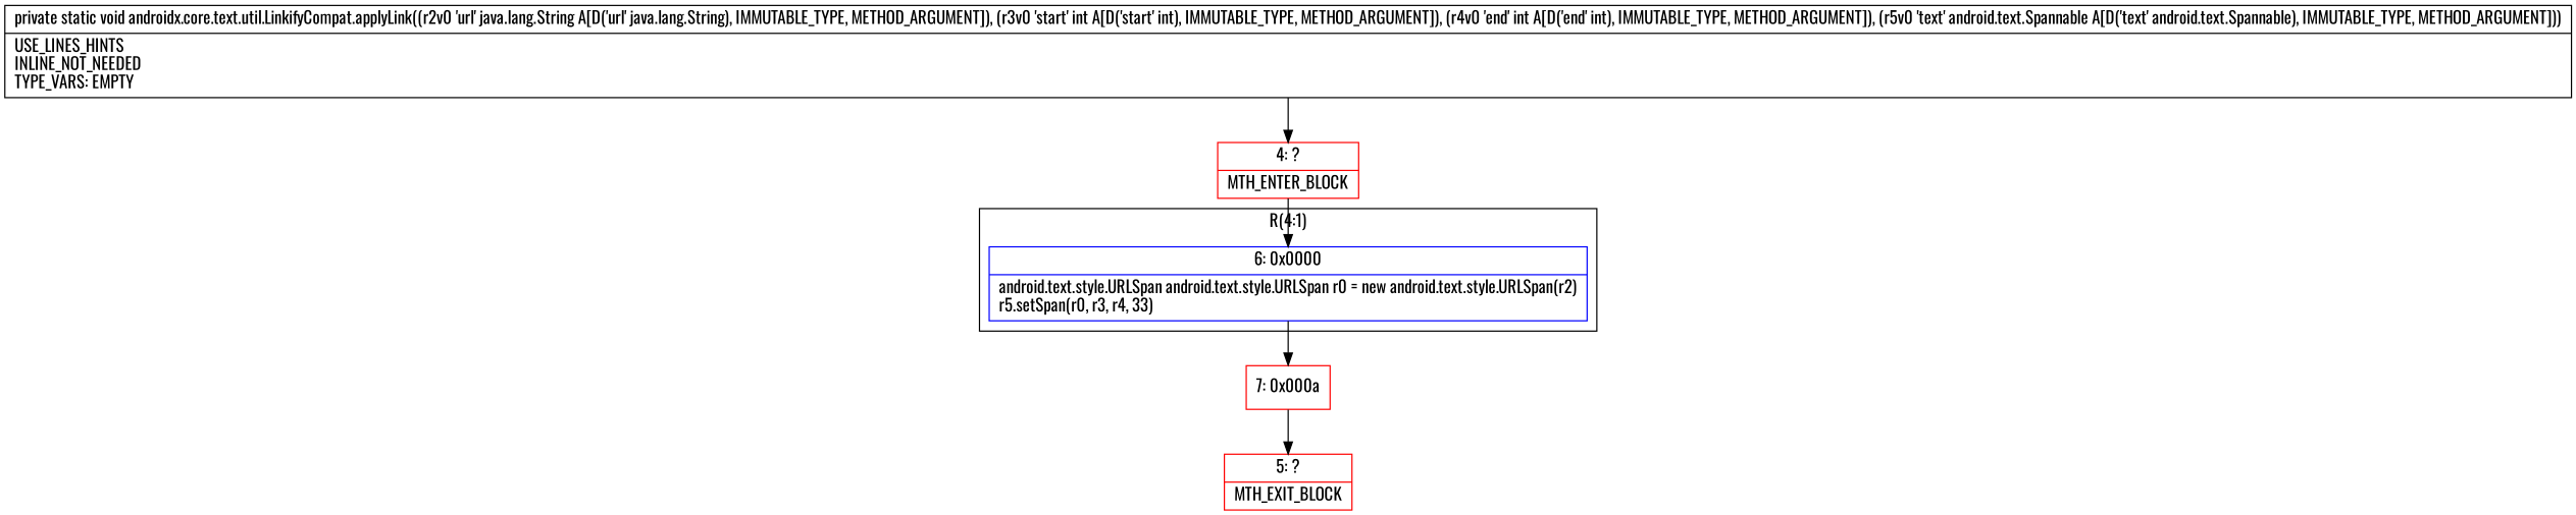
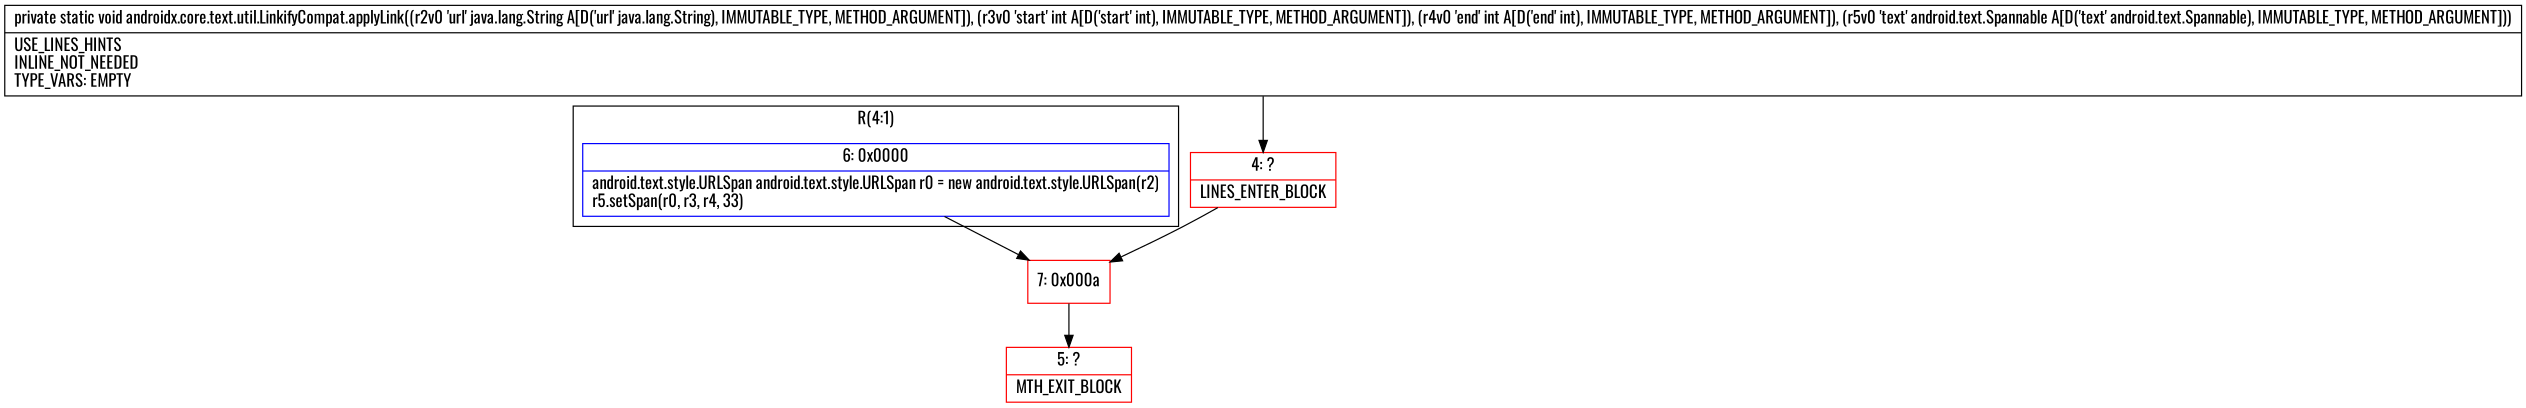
  digraph {
    fontname=Oswald
    node [color=red fontname=Oswald shape=record]
    edge [fontname=Oswald]
    n1 [color=blue label="{6\:\ 0x0000|android.text.style.URLSpan android.text.style.URLSpan r0 = new android.text.style.URLSpan(r2)\lr5.setSpan(r0, r3, r4, 33)\l}"]
    n2 [label="{7\:\ 0x000a}"]
    n3 [label="{5\:\ ?|MTH_EXIT_BLOCK\l}"]
-   n4 [label="{4\:\ ?|MTH_ENTER_BLOCK\l}"]
+   n4 [label="{4\:\ ?|LINES_ENTER_BLOCK\l}"]
    n5 [label="{private static void androidx.core.text.util.LinkifyCompat.applyLink((r2v0 'url' java.lang.String A[D('url' java.lang.String), IMMUTABLE_TYPE, METHOD_ARGUMENT]), (r3v0 'start' int A[D('start' int), IMMUTABLE_TYPE, METHOD_ARGUMENT]), (r4v0 'end' int A[D('end' int), IMMUTABLE_TYPE, METHOD_ARGUMENT]), (r5v0 'text' android.text.Spannable A[D('text' android.text.Spannable), IMMUTABLE_TYPE, METHOD_ARGUMENT]))  | USE_LINES_HINTS\lINLINE_NOT_NEEDED\lTYPE_VARS: EMPTY\l}" color=""]
    subgraph cluster_1 {
      label="R(4:1)"
      n1
    }
    n1 -> n2
    n2 -> n3
-   n4 -> n1
+   n4 -> n2
    n5 -> n4
  }
